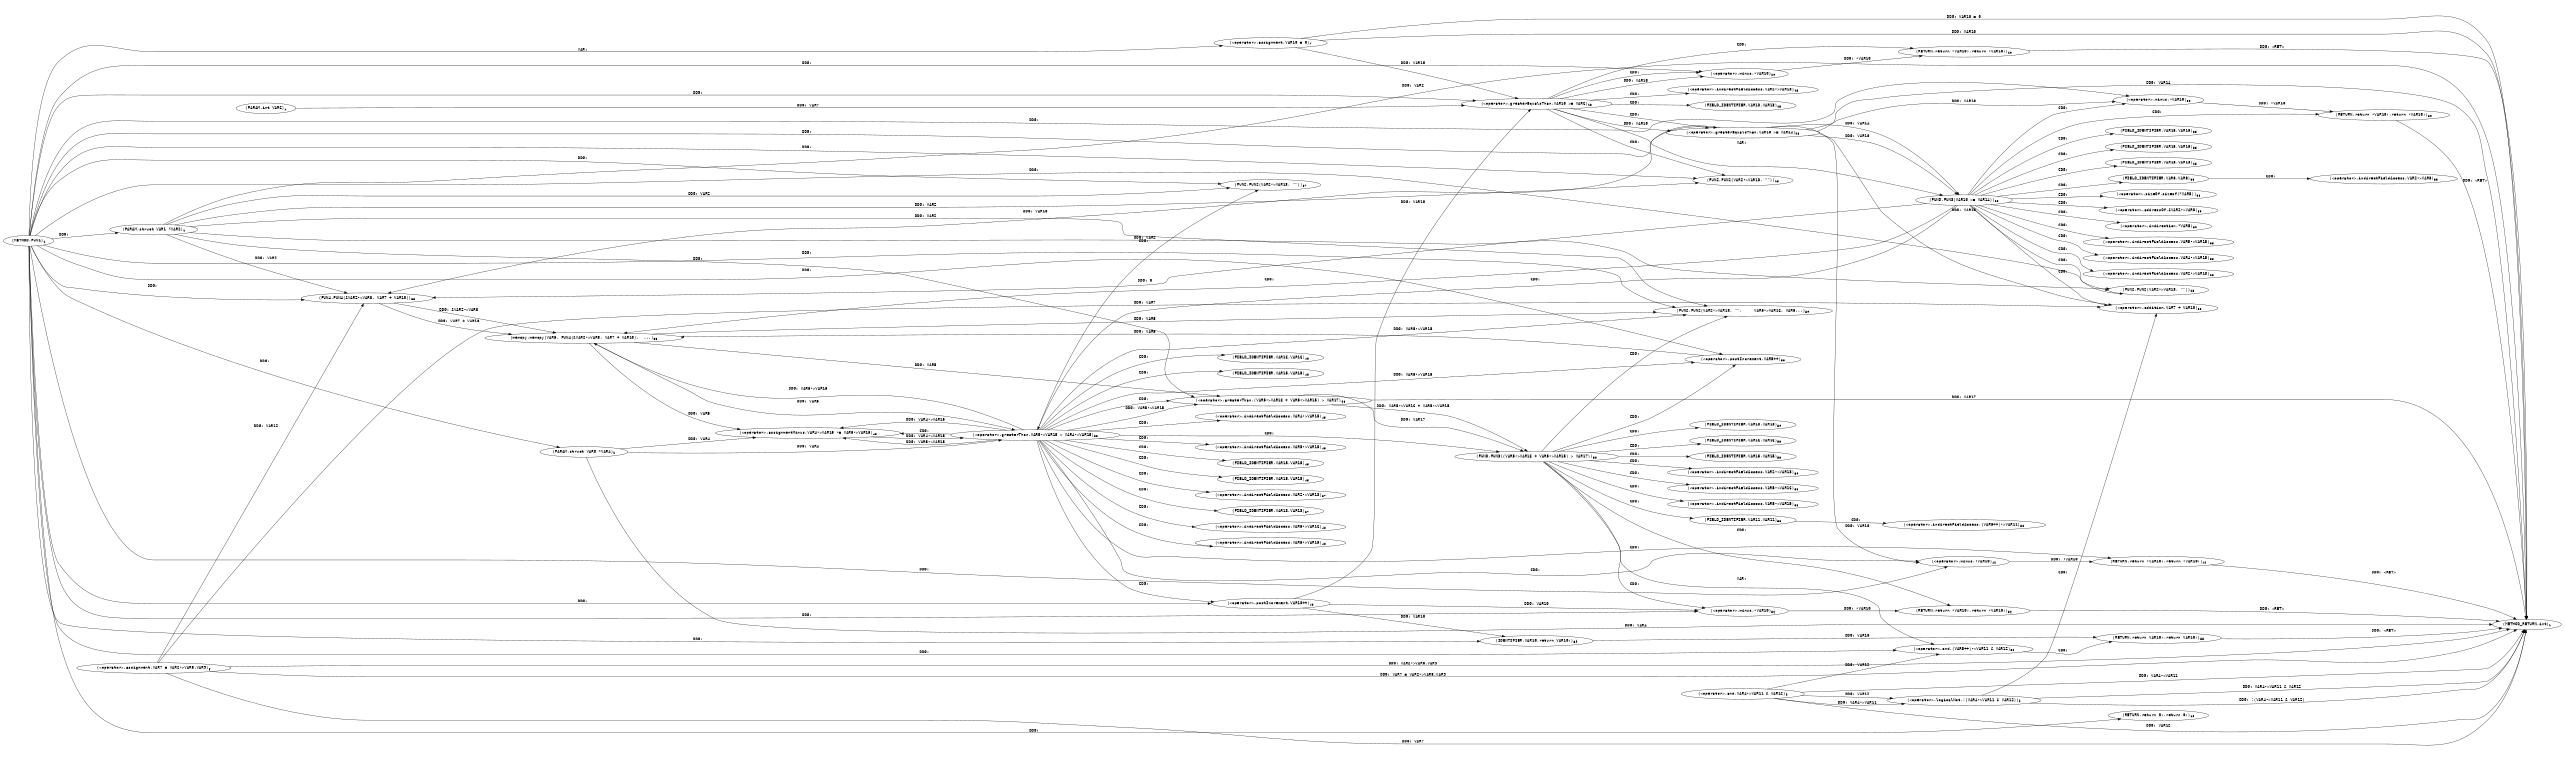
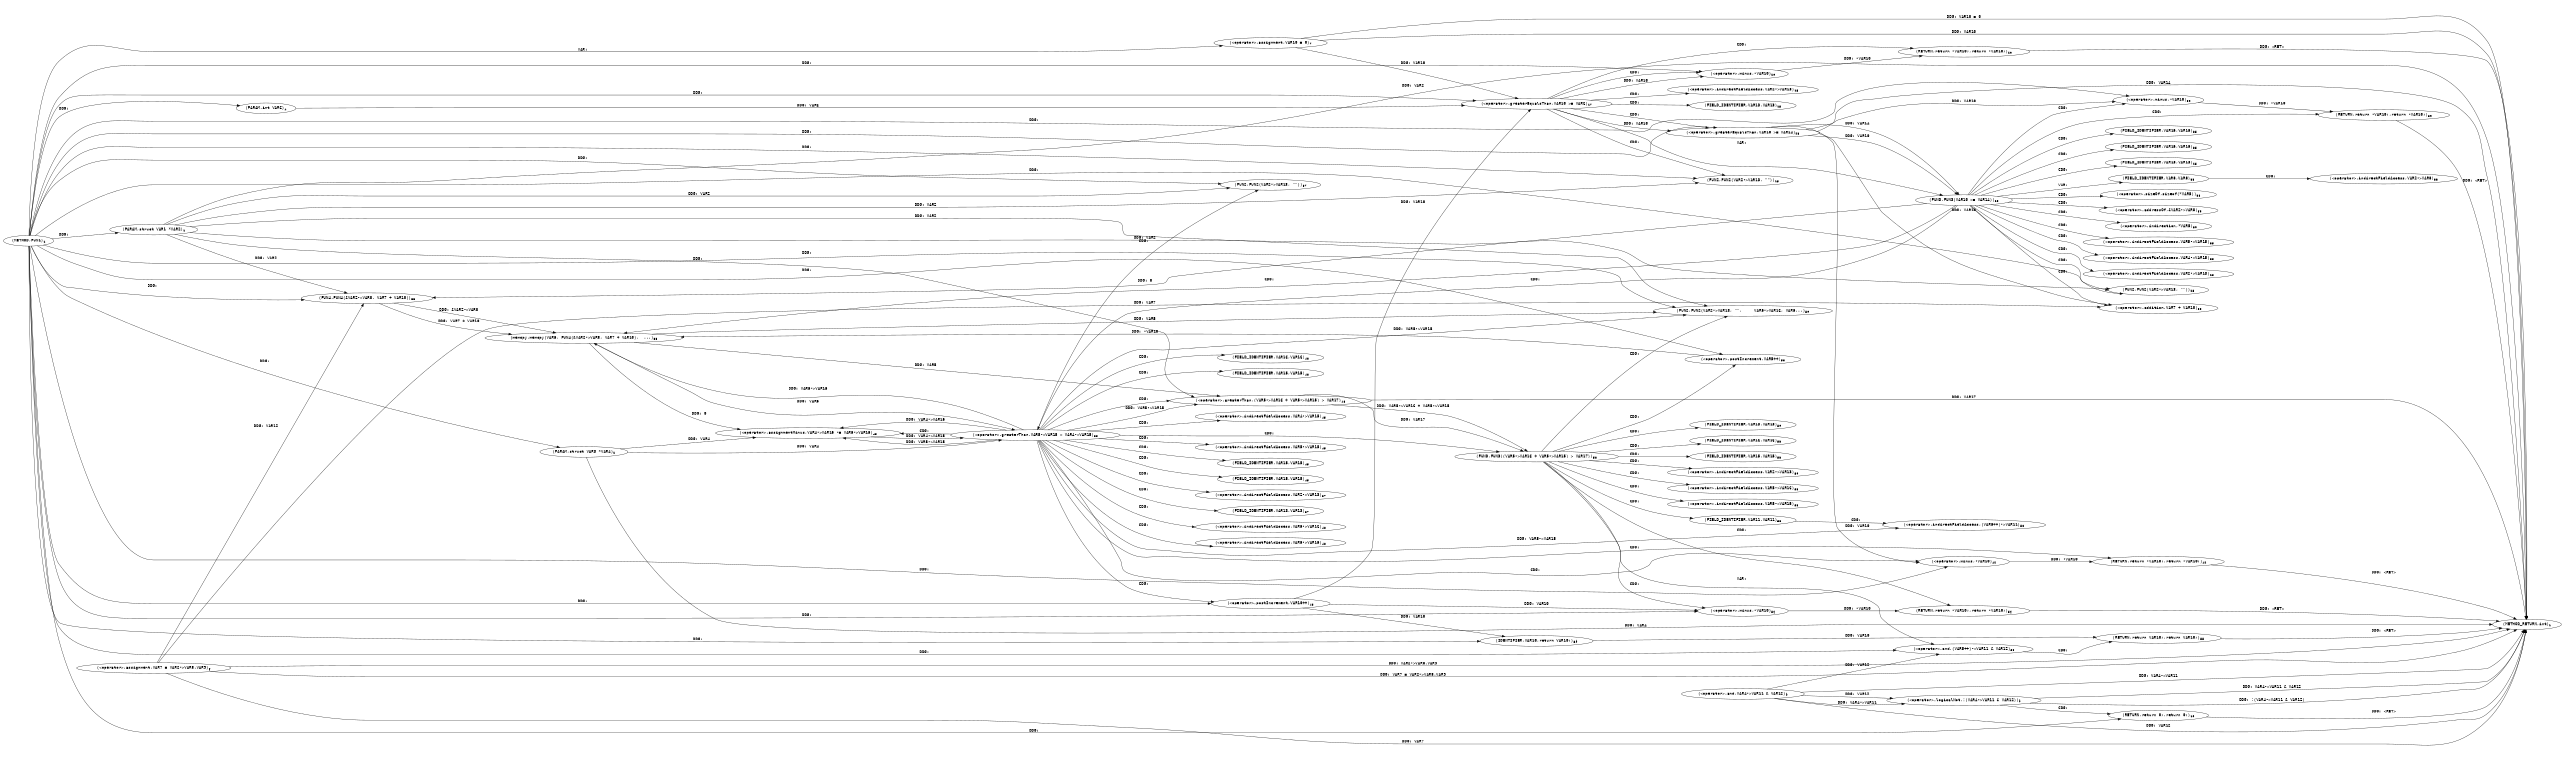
  digraph {
    fontname="DejaVu Sans Mono"
    rankdir=LR
    node [fontname="DejaVu Sans Mono"]
    edge [fontname="DejaVu Sans Mono"]
    n1 [label=<(METHOD,FUN1)<SUB>1</SUB>>]
    n2 [label=<(PARAM,struct VAR1 *VAR2)<SUB>1</SUB>>]
    n3 [label=<(PARAM,struct VAR3 *VAR4)<SUB>2</SUB>>]
    n4 [label=<(PARAM,int VAR6)<SUB>4</SUB>>]
    n5 [label=<(&lt;operator&gt;.assignment,VAR10 = 0)<SUB>7</SUB>>]
    n6 [label=<(&lt;operator&gt;.and,(VAR5++)-&gt;VAR11 &amp; VAR12)<SUB>58</SUB>>]
    n7 [label=<(IDENTIFIER,VAR10,return VAR10;)<SUB>59</SUB>>]
    n8 [label=<(RETURN,return 0;,return 0;)<SUB>10</SUB>>]
    n9 [label=<(&lt;operator&gt;.postIncrement,VAR10++)<SUB>48</SUB>>]
-   n10 [label=<(&lt;operator&gt;.greaterEqualsThan,VAR10 &gt;= VAR6)<SUB>13</SUB>>]
+   n10 [label=<(&lt;operator&gt;.greaterEqualsThan,VAR10 &gt;= VAR6)<SUB>17</SUB>>]
    n11 [label=<(FUN2,FUN2(VAR2-&gt;VAR13, &quot;&quot;))<SUB>15</SUB>>]
    n12 [label=<(FUN2,FUN2(VAR2-&gt;VAR13, &quot;&quot;))<SUB>25</SUB>>]
    n13 [label=<(FUN4,FUN4(&amp;VAR2-&gt;VAR8, VAR7 + VAR10))<SUB>33</SUB>>]
    n14 [label=<(FUN2,FUN2(VAR2-&gt;VAR13, &quot;&quot;))<SUB>37</SUB>>]
    n15 [label=<(FUN2,FUN2(VAR2-&gt;VAR13, &quot;&quot;,    				 VAR5-&gt;VAR16, VAR5...)<SUB>50</SUB>>]
    n16 [label=<(&lt;operator&gt;.postIncrement,VAR5++)<SUB>58</SUB>>]
    n17 [label=<(&lt;operator&gt;.minus,-VAR10)<SUB>20</SUB>>]
    n18 [label=<(&lt;operator&gt;.greaterEqualsThan,VAR10 &gt;= VAR14)<SUB>23</SUB>>]
    n19 [label=<(&lt;operator&gt;.minus,-VAR10)<SUB>30</SUB>>]
    n20 [label=<(&lt;operator&gt;.minus,-VAR10)<SUB>42</SUB>>]
    n21 [label=<(&lt;operator&gt;.minus,-VAR10)<SUB>56</SUB>>]
-   n22 [label=<(&lt;operator&gt;.greaterThan,(VAR5-&gt;VAR16 + VAR5-&gt;VAR15) &gt; VAR17)<SUB>68</SUB>>]
+   n22 [label=<(&lt;operator&gt;.greaterThan,(VAR5-&gt;VAR16 + VAR5-&gt;VAR15) &gt; VAR17)<SUB>48</SUB>>]
    n23 [label=<(METHOD_RETURN,int)<SUB>1</SUB>>]
    n24 [label=<(&lt;operator&gt;.assignmentMinus,VAR4-&gt;VAR15 -= VAR5-&gt;VAR15)<SUB>45</SUB>>]
    n25 [label=<(&lt;operator&gt;.greaterThan,VAR5-&gt;VAR15 &gt; VAR4-&gt;VAR15)<SUB>35</SUB>>]
    n26 [label=<(RETURN,return VAR10;,return VAR10;)<SUB>55</SUB>>]
    n27 [label=<(memcpy,memcpy(VAR5, FUN4(&amp;VAR2-&gt;VAR8, VAR7 + VAR10),  ...)<SUB>33</SUB>>]
    n28 [label=<(&lt;operator&gt;.and,VAR4-&gt;VAR11 &amp; VAR12)<SUB>9</SUB>>]
    n29 [label=<(&lt;operator&gt;.logicalNot,!(VAR4-&gt;VAR11 &amp; VAR12))<SUB>9</SUB>>]
    n30 [label=<(FUN3,FUN3(VAR10 &gt;= VAR14))<SUB>23</SUB>>]
    n31 [label=<(RETURN,return -VAR10;,return -VAR10;)<SUB>20</SUB>>]
    n32 [label=<(&lt;operator&gt;.indirectFieldAccess,VAR2-&gt;VAR13)<SUB>15</SUB>>]
    n33 [label=<(FIELD_IDENTIFIER,VAR13,VAR13)<SUB>15</SUB>>]
    n34 [label=<(&lt;operator&gt;.addition,VAR7 + VAR10)<SUB>33</SUB>>]
    n35 [label=<(RETURN,return -VAR10;,return -VAR10;)<SUB>30</SUB>>]
    n36 [label=<(RETURN,return -VAR10;,return -VAR10;)<SUB>42</SUB>>]
    n37 [label=<(FUN3,FUN3((VAR5-&gt;VAR16 + VAR5-&gt;VAR15) &gt; VAR17))<SUB>58</SUB>>]
    n38 [label=<(RETURN,return -VAR10;,return -VAR10;)<SUB>56</SUB>>]
    n39 [label=<(&lt;operator&gt;.indirectFieldAccess,VAR4-&gt;VAR15)<SUB>45</SUB>>]
    n40 [label=<(&lt;operator&gt;.indirectFieldAccess,VAR5-&gt;VAR15)<SUB>45</SUB>>]
    n41 [label=<(FIELD_IDENTIFIER,VAR15,VAR15)<SUB>45</SUB>>]
    n42 [label=<(FIELD_IDENTIFIER,VAR15,VAR15)<SUB>45</SUB>>]
    n43 [label=<(&lt;operator&gt;.indirectFieldAccess,VAR2-&gt;VAR13)<SUB>37</SUB>>]
    n44 [label=<(FIELD_IDENTIFIER,VAR13,VAR13)<SUB>37</SUB>>]
    n45 [label=<(&lt;operator&gt;.indirectFieldAccess,VAR5-&gt;VAR16)<SUB>48</SUB>>]
    n46 [label=<(&lt;operator&gt;.indirectFieldAccess,VAR5-&gt;VAR15)<SUB>48</SUB>>]
    n47 [label=<(FIELD_IDENTIFIER,VAR16,VAR16)<SUB>48</SUB>>]
    n48 [label=<(FIELD_IDENTIFIER,VAR15,VAR15)<SUB>48</SUB>>]
    n49 [label=<(&lt;operator&gt;.assignment,VAR7 = VAR2-&gt;VAR8.VAR9)<SUB>6</SUB>>]
    n50 [label=<(&lt;operator&gt;.sizeOf,sizeof(*VAR5))<SUB>38</SUB>>]
    n51 [label=<(&lt;operator&gt;.addressOf,&amp;VAR2-&gt;VAR8)<SUB>63</SUB>>]
    n52 [label=<(&lt;operator&gt;.indirection,*VAR5)<SUB>30</SUB>>]
    n53 [label=<(&lt;operator&gt;.indirectFieldAccess,VAR5-&gt;VAR15)<SUB>35</SUB>>]
    n54 [label=<(&lt;operator&gt;.indirectFieldAccess,VAR4-&gt;VAR15)<SUB>35</SUB>>]
    n55 [label=<(&lt;operator&gt;.indirectFieldAccess,VAR2-&gt;VAR13)<SUB>25</SUB>>]
    n56 [label=<(FIELD_IDENTIFIER,VAR15,VAR15)<SUB>35</SUB>>]
    n57 [label=<(FIELD_IDENTIFIER,VAR15,VAR15)<SUB>35</SUB>>]
    n58 [label=<(FIELD_IDENTIFIER,VAR13,VAR13)<SUB>25</SUB>>]
    n59 [label=<(FIELD_IDENTIFIER,VAR8,VAR8)<SUB>33</SUB>>]
    n60 [label=<(&lt;operator&gt;.indirectFieldAccess,VAR2-&gt;VAR8)<SUB>33</SUB>>]
    n61 [label=<(FIELD_IDENTIFIER,VAR11,VAR11)<SUB>58</SUB>>]
    n62 [label=<(&lt;operator&gt;.indirectFieldAccess,VAR2-&gt;VAR13)<SUB>50</SUB>>]
    n63 [label=<(&lt;operator&gt;.indirectFieldAccess,VAR5-&gt;VAR16)<SUB>53</SUB>>]
    n64 [label=<(&lt;operator&gt;.indirectFieldAccess,VAR5-&gt;VAR15)<SUB>53</SUB>>]
    n65 [label=<(FIELD_IDENTIFIER,VAR13,VAR13)<SUB>50</SUB>>]
    n66 [label=<(FIELD_IDENTIFIER,VAR16,VAR16)<SUB>53</SUB>>]
    n67 [label=<(FIELD_IDENTIFIER,VAR15,VAR15)<SUB>53</SUB>>]
    n68 [label=<(&lt;operator&gt;.indirectFieldAccess,(VAR5++)-&gt;VAR11)<SUB>58</SUB>>]
    n1 -> n2 [label="DDG: "]
    n1 -> n3 [label="DDG: "]
+   n1 -> n4 [label="DDG: "]
    n1 -> n5 [label="VAR: "]
    n1 -> n6 [label="DDG: "]
    n1 -> n7 [label="DDG: "]
    n1 -> n8 [label="DDG: "]
    n1 -> n9 [label="DDG: "]
    n1 -> n10 [label="DDG: "]
    n1 -> n11 [label="DDG: "]
    n1 -> n12 [label="DDG: "]
    n1 -> n13 [label="DDG: "]
    n1 -> n14 [label="DDG: "]
    n1 -> n15 [label="DDG: "]
    n1 -> n16 [label="DDG: "]
    n1 -> n17 [label="DDG: "]
    n1 -> n18 [label="DDG: "]
    n1 -> n19 [label="DDG: "]
    n1 -> n20 [label="DDG: "]
    n1 -> n21 [label="DDG: "]
    n2 -> n11 [label="DDG: VAR2"]
    n2 -> n12 [label="DDG: VAR2"]
    n2 -> n13 [label="DDG: VAR2"]
    n2 -> n14 [label="DDG: VAR2"]
    n2 -> n15 [label="DDG: VAR2"]
    n2 -> n22 [label="DDG: "]
    n2 -> n23 [label="DDG: VAR2"]
    n3 -> n23 [label="DDG: VAR4"]
    n3 -> n24 [label="DDG: VAR4"]
    n3 -> n25 [label="DDG: VAR4"]
-   n4 -> n10 [label="DDG: VAR7"]
+   n4 -> n10 [label="DDG: VAR6"]
    n5 -> n10 [label="DDG: VAR10"]
    n5 -> n23 [label="DDG: VAR10"]
    n5 -> n23 [label="DDG: VAR10 = 0"]
    n6 -> n26 [label="CDG: "]
    n7 -> n26 [label="DDG: VAR10"]
+   n8 -> n23 [label="DDG: &lt;RET&gt;"]
    n9 -> n7 [label="DDG: VAR10"]
    n9 -> n10 [label="DDG: VAR10"]
    n9 -> n21 [label="DDG: VAR10"]
    n10 -> n11 [label="CDG: "]
    n10 -> n17 [label="DDG: VAR10"]
    n10 -> n17 [label="CDG: "]
    n10 -> n18 [label="DDG: VAR10"]
    n10 -> n18 [label="CDG: "]
    n10 -> n30 [label="VAR: "]
    n10 -> n31 [label="CDG: "]
    n10 -> n32 [label="CDG: "]
    n10 -> n33 [label="CDG: "]
    n13 -> n27 [label="DDG: &amp;VAR2-&gt;VAR8"]
    n13 -> n27 [label="DDG: VAR7 + VAR10"]
-   n16 -> n27 [label="DDG: VAR5"]
+   n16 -> n27 [label="DDG: -VAR10"]
    n17 -> n31 [label="DDG: -VAR10"]
-   n18 -> n13 [label="DDG: VAR10"]
    n18 -> n19 [label="DDG: VAR10"]
    n18 -> n20 [label="DDG: VAR10"]
    n18 -> n23 [label="DDG: VAR14"]
    n18 -> n30 [label="DDG: VAR10"]
    n18 -> n30 [label="DDG: VAR14"]
    n18 -> n34 [label="DDG: VAR10"]
    n19 -> n35 [label="DDG: -VAR10"]
    n20 -> n36 [label="DDG: -VAR10"]
    n21 -> n38 [label="DDG: -VAR10"]
    n22 -> n23 [label="DDG: VAR17"]
    n22 -> n37 [label="DDG: VAR5-&gt;VAR16 + VAR5-&gt;VAR15"]
    n22 -> n37 [label="DDG: VAR17"]
    n24 -> n25 [label="DDG: VAR4-&gt;VAR15"]
    n25 -> n9 [label="CDG: "]
    n25 -> n14 [label="CDG: "]
    n25 -> n15 [label="DDG: VAR5-&gt;VAR15"]
-   n25 -> n16 [label="DDG: VAR5-&gt;VAR15"]
+   n25 -> n68 [label="DDG: VAR5-&gt;VAR15"]
    n25 -> n20 [label="CDG: "]
    n25 -> n22 [label="DDG: VAR5-&gt;VAR15"]
    n25 -> n22 [label="CDG: "]
    n25 -> n24 [label="DDG: VAR5-&gt;VAR15"]
    n25 -> n24 [label="DDG: VAR4-&gt;VAR15"]
    n25 -> n24 [label="CDG: "]
    n25 -> n27 [label="DDG: VAR5-&gt;VAR15"]
    n25 -> n36 [label="CDG: "]
    n25 -> n37 [label="CDG: "]
    n25 -> n39 [label="CDG: "]
    n25 -> n40 [label="CDG: "]
    n25 -> n41 [label="CDG: "]
    n25 -> n42 [label="CDG: "]
    n25 -> n43 [label="CDG: "]
    n25 -> n44 [label="CDG: "]
    n25 -> n45 [label="CDG: "]
    n25 -> n46 [label="CDG: "]
    n25 -> n47 [label="CDG: "]
    n25 -> n48 [label="CDG: "]
    n26 -> n23 [label="DDG: &lt;RET&gt;"]
    n27 -> n15 [label="DDG: VAR5"]
    n27 -> n22 [label="DDG: VAR5"]
-   n27 -> n24 [label="DDG: VAR5"]
+   n27 -> n24 [label="DDG: 0"]
    n27 -> n25 [label="DDG: VAR5"]
    n28 -> n6 [label="DDG: VAR12"]
    n28 -> n23 [label="DDG: VAR4-&gt;VAR11"]
    n28 -> n23 [label="DDG: VAR12"]
    n28 -> n29 [label="DDG: VAR4-&gt;VAR11"]
    n28 -> n29 [label="DDG: VAR12"]
-   n29 -> n34 [label="CDG: "]
+   n29 -> n8 [label="CDG: "]
    n29 -> n23 [label="DDG: VAR4-&gt;VAR11 &amp; VAR12"]
    n29 -> n23 [label="DDG: !(VAR4-&gt;VAR11 &amp; VAR12)"]
    n30 -> n12 [label="CDG: "]
    n30 -> n13 [label="DDG: 0"]
    n30 -> n19 [label="CDG: "]
    n30 -> n25 [label="CDG: "]
    n30 -> n27 [label="CDG: "]
    n30 -> n34 [label="CDG: "]
    n30 -> n35 [label="CDG: "]
    n30 -> n50 [label="CDG: "]
    n30 -> n51 [label="CDG: "]
    n30 -> n52 [label="CDG: "]
    n30 -> n53 [label="CDG: "]
    n30 -> n54 [label="CDG: "]
    n30 -> n55 [label="CDG: "]
    n30 -> n56 [label="CDG: "]
    n30 -> n57 [label="CDG: "]
    n30 -> n58 [label="CDG: "]
-   n30 -> n59 [label="CDG: "]
+   n30 -> n59 [label="VAR: "]
    n31 -> n23 [label="DDG: &lt;RET&gt;"]
    n35 -> n23 [label="DDG: &lt;RET&gt;"]
    n36 -> n23 [label="DDG: &lt;RET&gt;"]
    n37 -> n6 [label="VAR: "]
    n37 -> n15 [label="CDG: "]
    n37 -> n16 [label="CDG: "]
    n37 -> n21 [label="CDG: "]
    n37 -> n38 [label="CDG: "]
    n37 -> n61 [label="CDG: "]
    n37 -> n62 [label="CDG: "]
    n37 -> n63 [label="CDG: "]
    n37 -> n64 [label="CDG: "]
    n37 -> n65 [label="CDG: "]
    n37 -> n66 [label="CDG: "]
    n37 -> n67 [label="CDG: "]
    n38 -> n23 [label="DDG: &lt;RET&gt;"]
    n49 -> n13 [label="DDG: VAR12"]
    n49 -> n23 [label="DDG: VAR7"]
    n49 -> n23 [label="DDG: VAR2-&gt;VAR8.VAR9"]
    n49 -> n23 [label="DDG: VAR7 = VAR2-&gt;VAR8.VAR9"]
    n49 -> n34 [label="DDG: VAR7"]
    n59 -> n60 [label="CDG: "]
    n61 -> n68 [label="CDG: "]
  }
